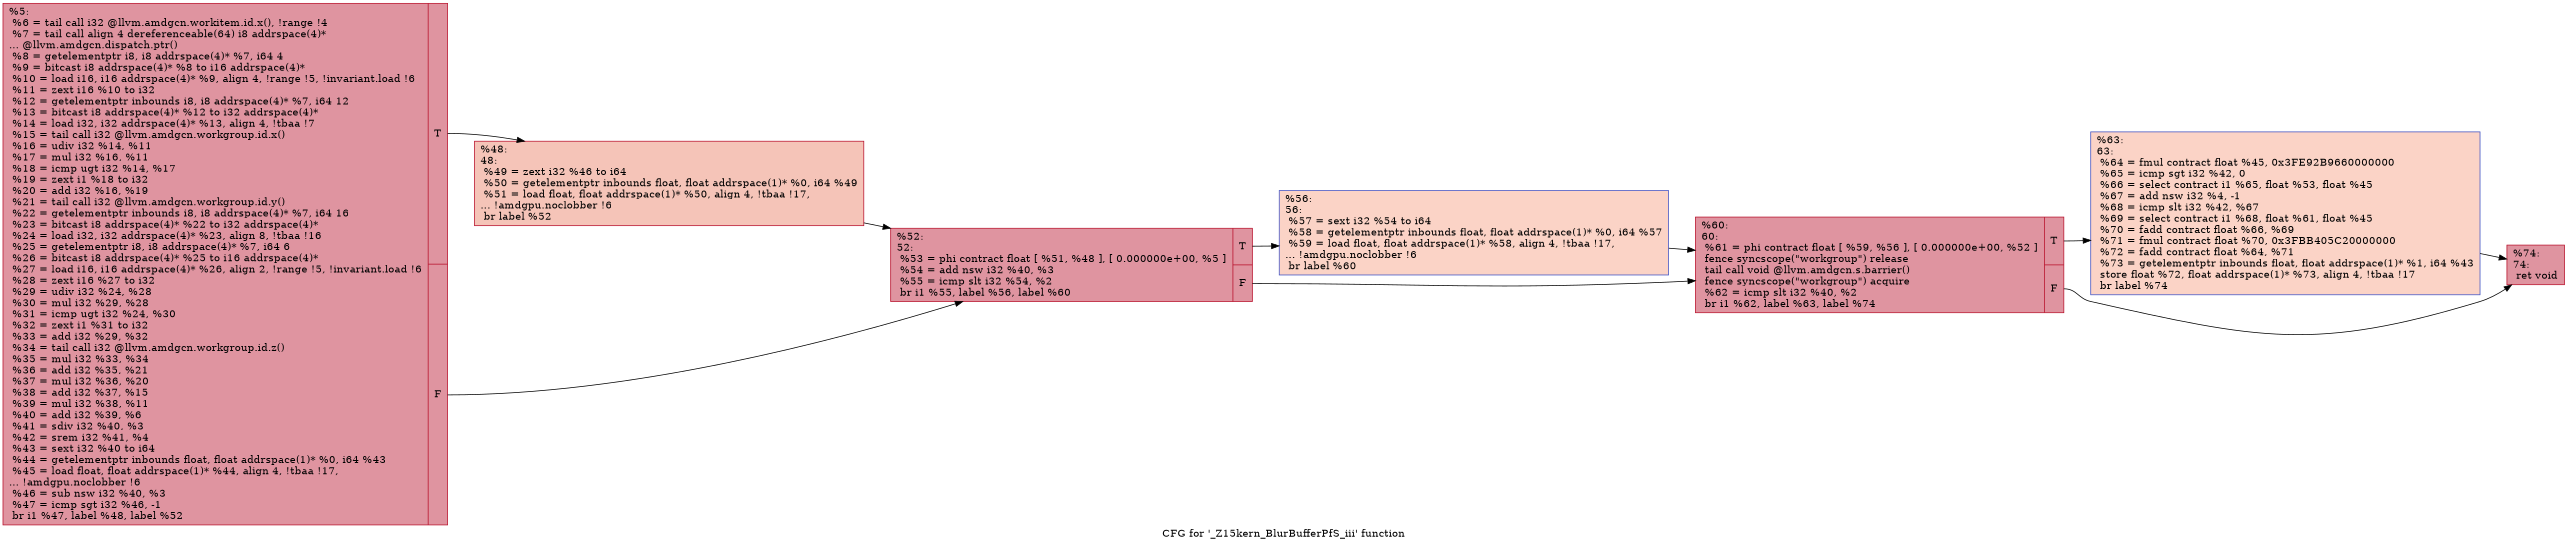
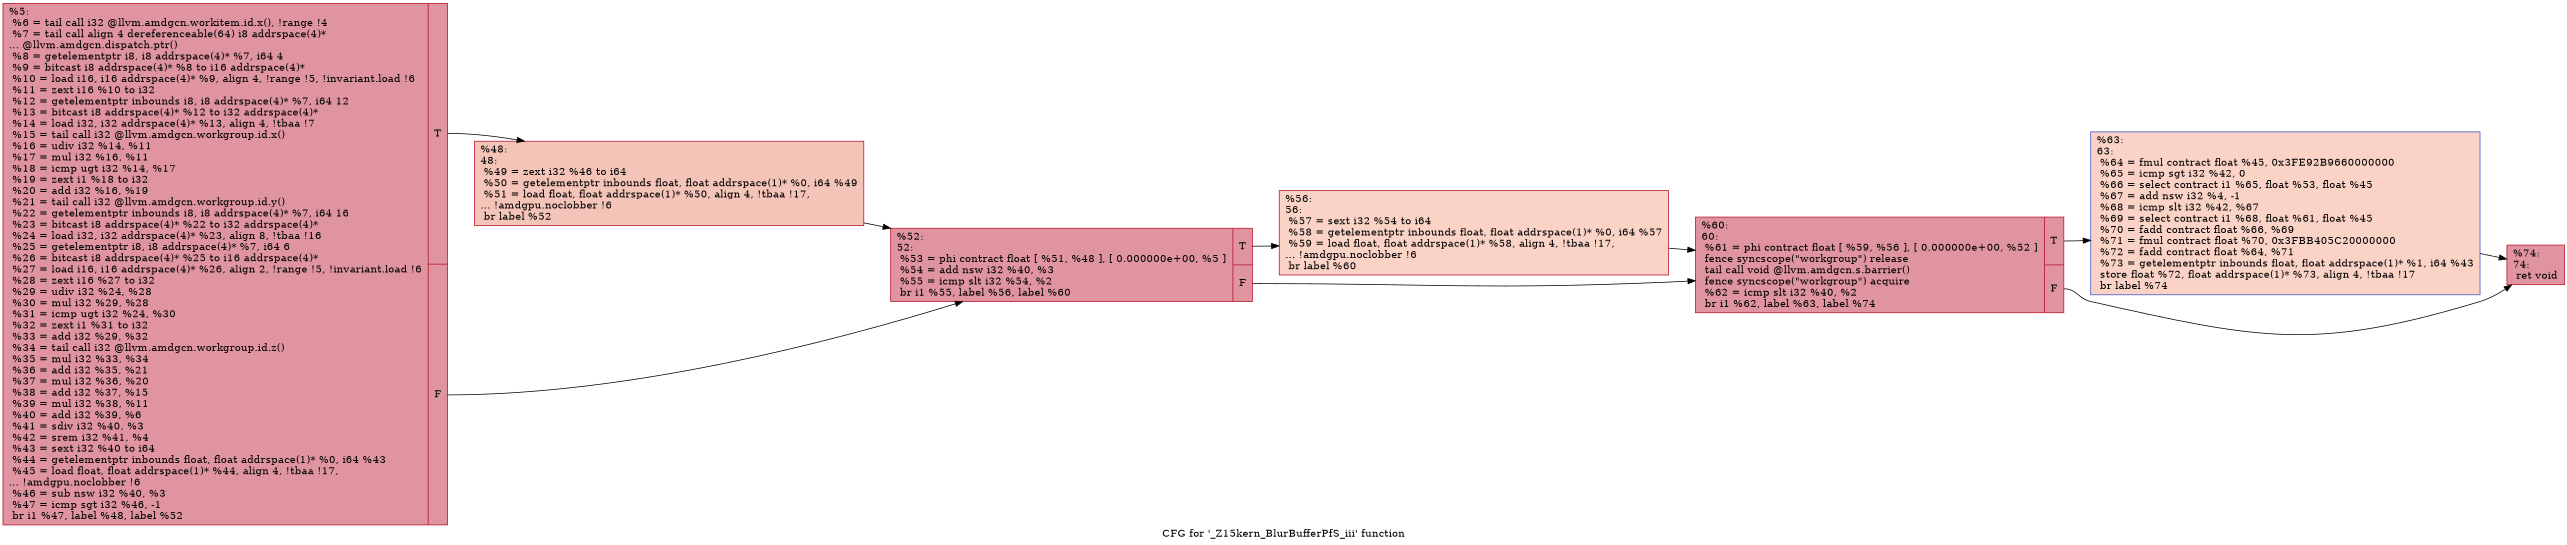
  digraph {
    label="CFG for '_Z15kern_BlurBufferPfS_iii' function"
    rankdir=LR
    node [color="#b70d28ff" fillcolor="#b70d2870" shape=record style=filled]
    n1 [label="{%5:\l  %6 = tail call i32 @llvm.amdgcn.workitem.id.x(), !range !4\l  %7 = tail call align 4 dereferenceable(64) i8 addrspace(4)*\l... @llvm.amdgcn.dispatch.ptr()\l  %8 = getelementptr i8, i8 addrspace(4)* %7, i64 4\l  %9 = bitcast i8 addrspace(4)* %8 to i16 addrspace(4)*\l  %10 = load i16, i16 addrspace(4)* %9, align 4, !range !5, !invariant.load !6\l  %11 = zext i16 %10 to i32\l  %12 = getelementptr inbounds i8, i8 addrspace(4)* %7, i64 12\l  %13 = bitcast i8 addrspace(4)* %12 to i32 addrspace(4)*\l  %14 = load i32, i32 addrspace(4)* %13, align 4, !tbaa !7\l  %15 = tail call i32 @llvm.amdgcn.workgroup.id.x()\l  %16 = udiv i32 %14, %11\l  %17 = mul i32 %16, %11\l  %18 = icmp ugt i32 %14, %17\l  %19 = zext i1 %18 to i32\l  %20 = add i32 %16, %19\l  %21 = tail call i32 @llvm.amdgcn.workgroup.id.y()\l  %22 = getelementptr inbounds i8, i8 addrspace(4)* %7, i64 16\l  %23 = bitcast i8 addrspace(4)* %22 to i32 addrspace(4)*\l  %24 = load i32, i32 addrspace(4)* %23, align 8, !tbaa !16\l  %25 = getelementptr i8, i8 addrspace(4)* %7, i64 6\l  %26 = bitcast i8 addrspace(4)* %25 to i16 addrspace(4)*\l  %27 = load i16, i16 addrspace(4)* %26, align 2, !range !5, !invariant.load !6\l  %28 = zext i16 %27 to i32\l  %29 = udiv i32 %24, %28\l  %30 = mul i32 %29, %28\l  %31 = icmp ugt i32 %24, %30\l  %32 = zext i1 %31 to i32\l  %33 = add i32 %29, %32\l  %34 = tail call i32 @llvm.amdgcn.workgroup.id.z()\l  %35 = mul i32 %33, %34\l  %36 = add i32 %35, %21\l  %37 = mul i32 %36, %20\l  %38 = add i32 %37, %15\l  %39 = mul i32 %38, %11\l  %40 = add i32 %39, %6\l  %41 = sdiv i32 %40, %3\l  %42 = srem i32 %41, %4\l  %43 = sext i32 %40 to i64\l  %44 = getelementptr inbounds float, float addrspace(1)* %0, i64 %43\l  %45 = load float, float addrspace(1)* %44, align 4, !tbaa !17,\l... !amdgpu.noclobber !6\l  %46 = sub nsw i32 %40, %3\l  %47 = icmp sgt i32 %46, -1\l  br i1 %47, label %48, label %52\l|{<s0>T|<s1>F}}"]
    n2 [fillcolor="#e97a5f70" label="{%48:\l48:                                               \l  %49 = zext i32 %46 to i64\l  %50 = getelementptr inbounds float, float addrspace(1)* %0, i64 %49\l  %51 = load float, float addrspace(1)* %50, align 4, !tbaa !17,\l... !amdgpu.noclobber !6\l  br label %52\l}"]
    n3 [label="{%52:\l52:                                               \l  %53 = phi contract float [ %51, %48 ], [ 0.000000e+00, %5 ]\l  %54 = add nsw i32 %40, %3\l  %55 = icmp slt i32 %54, %2\l  br i1 %55, label %56, label %60\l|{<s0>T|<s1>F}}"]
-   n4 [color="#3d50c3ff" fillcolor="#f59c7d70" label="{%56:\l56:                                               \l  %57 = sext i32 %54 to i64\l  %58 = getelementptr inbounds float, float addrspace(1)* %0, i64 %57\l  %59 = load float, float addrspace(1)* %58, align 4, !tbaa !17,\l... !amdgpu.noclobber !6\l  br label %60\l}"]
+   n4 [fillcolor="#f59c7d70" label="{%56:\l56:                                               \l  %57 = sext i32 %54 to i64\l  %58 = getelementptr inbounds float, float addrspace(1)* %0, i64 %57\l  %59 = load float, float addrspace(1)* %58, align 4, !tbaa !17,\l... !amdgpu.noclobber !6\l  br label %60\l}"]
    n5 [label="{%60:\l60:                                               \l  %61 = phi contract float [ %59, %56 ], [ 0.000000e+00, %52 ]\l  fence syncscope(\"workgroup\") release\l  tail call void @llvm.amdgcn.s.barrier()\l  fence syncscope(\"workgroup\") acquire\l  %62 = icmp slt i32 %40, %2\l  br i1 %62, label %63, label %74\l|{<s0>T|<s1>F}}"]
    n6 [color="#3d50c3ff" fillcolor="#f59c7d70" label="{%63:\l63:                                               \l  %64 = fmul contract float %45, 0x3FE92B9660000000\l  %65 = icmp sgt i32 %42, 0\l  %66 = select contract i1 %65, float %53, float %45\l  %67 = add nsw i32 %4, -1\l  %68 = icmp slt i32 %42, %67\l  %69 = select contract i1 %68, float %61, float %45\l  %70 = fadd contract float %66, %69\l  %71 = fmul contract float %70, 0x3FBB405C20000000\l  %72 = fadd contract float %64, %71\l  %73 = getelementptr inbounds float, float addrspace(1)* %1, i64 %43\l  store float %72, float addrspace(1)* %73, align 4, !tbaa !17\l  br label %74\l}"]
    n7 [label="{%74:\l74:                                               \l  ret void\l}"]
    n1 -> n2 [tailport=s0]
    n1 -> n3 [tailport=s1]
    n2 -> n3
    n3 -> n4 [tailport=s0]
    n3 -> n5 [tailport=s1]
    n4 -> n5
    n5 -> n6 [tailport=s0]
    n5 -> n7 [tailport=s1]
    n6 -> n7
  }
